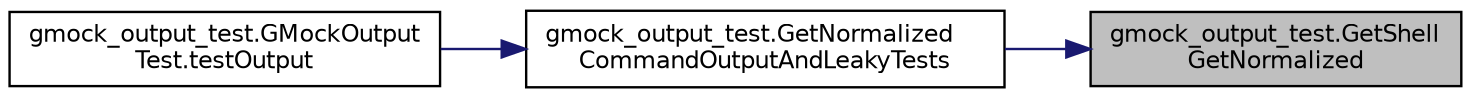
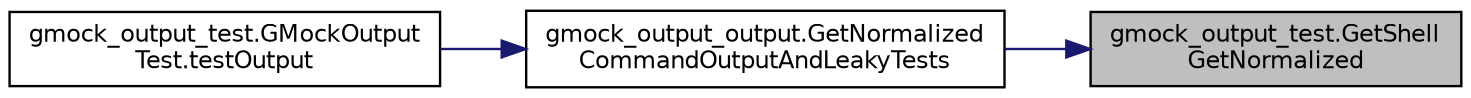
  digraph {
    rankdir=RL
    node [color=black fontname=Helvetica fontsize=10 shape=record]
    edge [color=midnightblue dir=back fontname=Helvetica fontsize=10 labelfontname=Helvetica labelfontsize=10 style=solid]
    n1 [fillcolor=grey75 fontcolor=black height=0.2 label="gmock_output_test.GetShell\lGetNormalized" style=filled width=0.4]
-   n2 [height=0.2 label="gmock_output_test.GetNormalized\lCommandOutputAndLeakyTests" width=0.4]
+   n2 [height=0.2 label="gmock_output_output.GetNormalized\lCommandOutputAndLeakyTests" width=0.4]
    n3 [height=0.2 label="gmock_output_test.GMockOutput\lTest.testOutput" width=0.4]
    n1 -> n2
    n2 -> n3
  }
